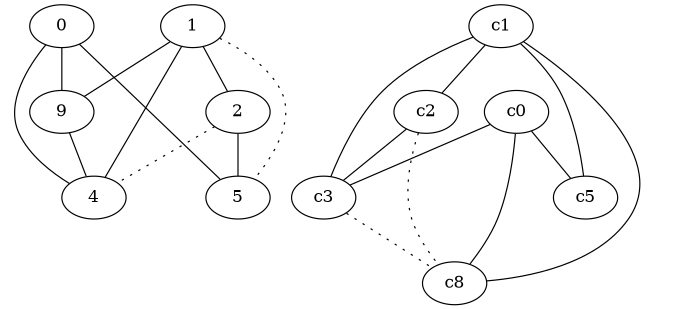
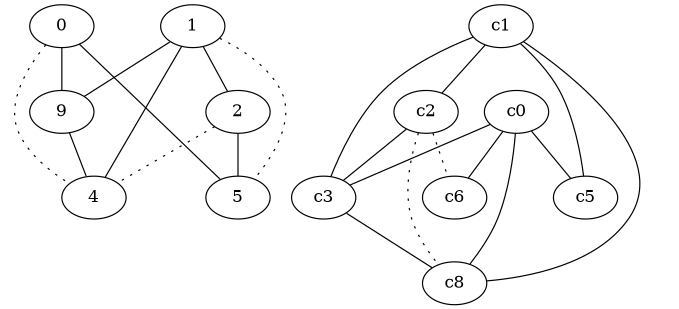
  graph {
    n1 [label=0]
    n2 [label=9]
    n3 [label=4]
    n4 [label=5]
    n5 [label=1]
    n6 [label=2]
    c0
    c3
    n9 [label=c8]
    c5
+   c6
    c1
    c2
    n1 -- n2
-   n1 -- n3
+   n1 -- n3 [style=dotted]
    n1 -- n4
    n2 -- n3
    n5 -- n2
    n5 -- n3
    n5 -- n4 [style=dotted]
    n5 -- n6
    n6 -- n3 [style=dotted]
    n6 -- n4
    c0 -- c3
    c0 -- n9
    c0 -- c5
-   c3 -- n9 [style=dotted]
+   c0 -- c6
+   c3 -- n9
    c1 -- c3
    c1 -- n9
    c1 -- c5 [style=solid]
    c1 -- c2
    c2 -- c3
    c2 -- n9 [style=dotted]
+   c2 -- c6 [style=dotted]
  }
